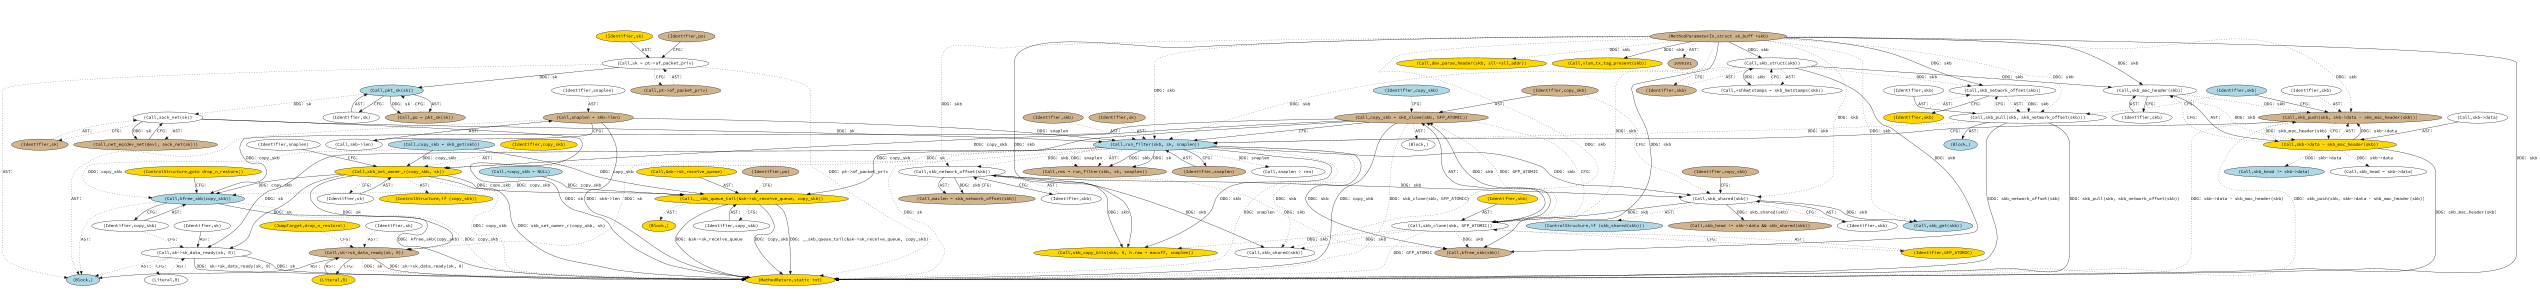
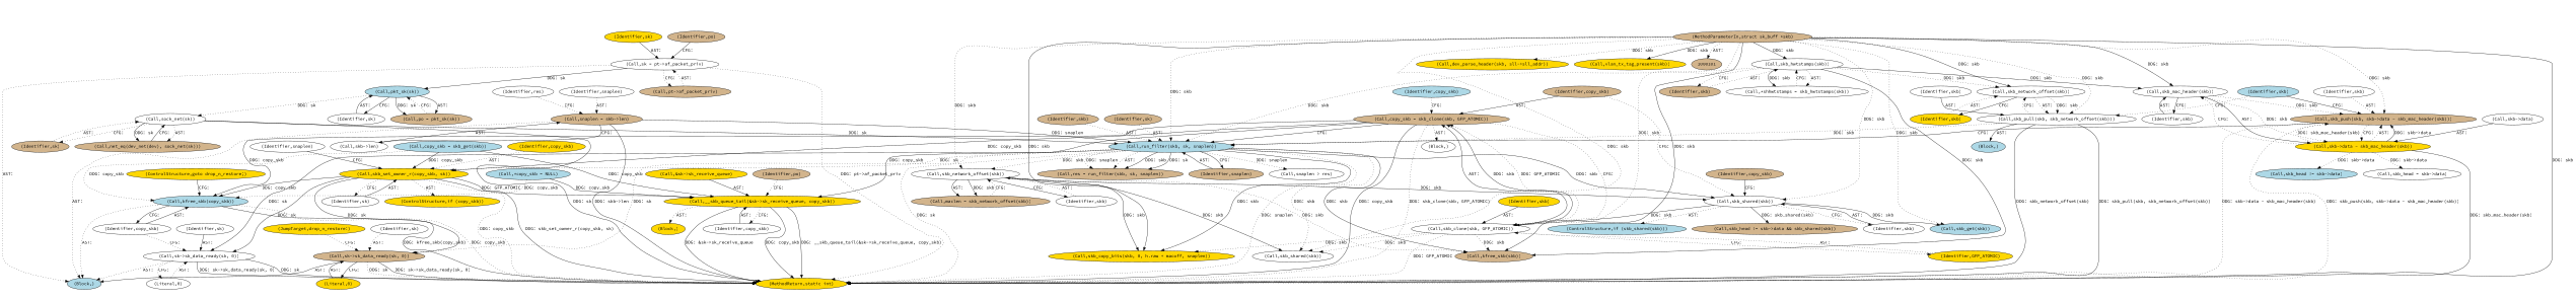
  digraph {
    fontname="Source Code Pro"
    node [fillcolor=white fontname="Source Code Pro" style=filled]
    edge [fontname="Source Code Pro" style=solid]
    n1 [fillcolor=tan label="(Call,copy_skb = skb_clone(skb, GFP_ATOMIC))"]
    n2 [label="(Call,skb_clone(skb, GFP_ATOMIC))"]
    n3 [fillcolor=gold label="(Call,skb_set_owner_r(copy_skb, sk))"]
    n4 [fillcolor=gold label="(Call,__skb_queue_tail(&sk->sk_receive_queue, copy_skb))"]
    n5 [fillcolor=lightblue label="(Call,kfree_skb(copy_skb))"]
    n6 [fillcolor=gold label="(MethodReturn,static int)"]
    n7 [label="(Block,)"]
    n8 [fillcolor=lightblue label="(Call,run_filter(skb, sk, snaplen))"]
    n9 [fillcolor=tan label="(Call,kfree_skb(skb))"]
    n10 [fillcolor=gold label="(Call,skb_copy_bits(skb, 0, h.raw + macoff, snaplen))"]
    n11 [label="(Call,skb_shared(skb))"]
    n12 [fillcolor=gold label="(Identifier,GFP_ATOMIC)"]
    n13 [fillcolor=tan label="(Call,sk->sk_data_ready(sk, 0))"]
    n14 [label="(Call,sk->sk_data_ready(sk, 0))"]
    n15 [fillcolor=gold label="(ControlStructure,if (copy_skb))"]
    n16 [label="(Identifier,sk)"]
    n17 [label="(Identifier,copy_skb)"]
    n18 [fillcolor=gold label="(Block,)"]
    n19 [fillcolor=lightblue label="(Block,)"]
    n20 [label="(Identifier,copy_skb)"]
    n21 [label="(Call,skb_shared(skb))"]
    n22 [fillcolor=lightblue label="(Call,skb_get(skb))"]
    n23 [fillcolor=lightblue label="(ControlStructure,if (skb_shared(skb)))"]
    n24 [label="(Identifier,skb)"]
    n25 [fillcolor=tan label="(Call,skb_head != skb->data && skb_shared(skb))"]
    n26 [label="(Call,skb_network_offset(skb))"]
    n27 [fillcolor=tan label="(Call,res = run_filter(skb, sk, snaplen))"]
    n28 [fillcolor=tan label="(Identifier,snaplen)"]
    n29 [label="(Call,snaplen > res)"]
    n30 [fillcolor=tan label="(Call,maclen = skb_network_offset(skb))"]
    n31 [label="(Identifier,skb)"]
    n32 [fillcolor=gold label="(Literal,0)"]
    n33 [label="(Literal,0)"]
-   n34 [label="(Call,skb_struct(skb))"]
+   n34 [label="(Call,skb_hwtstamps(skb))"]
    n35 [label="(Call,skb_mac_header(skb))"]
    n36 [label="(Call,skb_network_offset(skb))"]
    n37 [fillcolor=tan label="(Identifier,skb)"]
    n38 [label="(Call,*shhwtstamps = skb_hwtstamps(skb))"]
    n39 [fillcolor=tan label="(Call,skb_push(skb, skb->data - skb_mac_header(skb)))"]
    n40 [fillcolor=gold label="(Call,skb->data - skb_mac_header(skb))"]
    n41 [label="(Identifier,skb)"]
    n42 [label="(Call,skb_pull(skb, skb_network_offset(skb)))"]
    n43 [fillcolor=gold label="(Identifier,skb)"]
    n44 [fillcolor=tan label="(MethodParameterIn,struct sk_buff *skb)"]
    n45 [fillcolor=gold label="(Call,dev_parse_header(skb, sll->sll_addr))"]
    n46 [fillcolor=gold label="(Call,vlan_tx_tag_present(skb))"]
    1000101 [fillcolor=tan]
    n48 [fillcolor=lightblue label="(Block,)"]
    n49 [fillcolor=lightblue label="(Call,skb_head != skb->data)"]
    n50 [label="(Call,skb_head = skb->data)"]
    n51 [label="(Call,sock_net(sk))"]
    n52 [fillcolor=tan label="(Call,net_eq(dev_net(dev), sock_net(sk)))"]
    n53 [fillcolor=tan label="(Identifier,sk)"]
    n54 [fillcolor=lightblue label="(Call,pkt_sk(sk))"]
    n55 [label="(Identifier,sk)"]
    n56 [fillcolor=tan label="(Call,po = pkt_sk(sk))"]
    n57 [label="(Call,sk = pt->af_packet_priv)"]
    n58 [fillcolor=tan label="(Call,pt->af_packet_priv)"]
    n59 [fillcolor=tan label="(Call,snaplen = skb->len)"]
    n60 [label="(Call,skb->len)"]
    n61 [fillcolor=gold label="(JumpTarget,drop_n_restore:)"]
    n62 [label="(Identifier,skb)"]
    n63 [fillcolor=gold label="(ControlStructure,goto drop_n_restore;)"]
    n64 [fillcolor=tan label="(Identifier,po)"]
    n65 [label="(Identifier,sk)"]
    n66 [fillcolor=gold label="(Identifier,copy_skb)"]
    n67 [fillcolor=tan label="(Identifier,sk)"]
    n68 [fillcolor=gold label="(Identifier,sk)"]
    n69 [fillcolor=tan label="(Identifier,skb)"]
    n70 [fillcolor=lightblue label="(Call,copy_skb = skb_get(skb))"]
    n71 [label="(Identifier,sk)"]
    n72 [fillcolor=tan label="(Identifier,copy_skb)"]
    n73 [fillcolor=tan label="(Identifier,po)"]
    n74 [fillcolor=gold label="(Identifier,skb)"]
    n75 [label="(Call,skb->data)"]
    n76 [label="(Identifier,snaplen)"]
    n77 [fillcolor=lightblue label="(Identifier,copy_skb)"]
    n78 [fillcolor=lightblue label="(Identifier,skb)"]
    n79 [fillcolor=lightblue label="(Call,*copy_skb = NULL)"]
    n80 [fillcolor=gold label="(Call,&sk->sk_receive_queue)"]
    n81 [fillcolor=tan label="(Identifier,copy_skb)"]
    n82 [label="(Identifier,snaplen)"]
    n83 [label="(Identifier,skb)"]
+   n84 [label="(Identifier,res)"]
    n1 -> n2 [label="CFG: " style=dotted]
    n1 -> n3 [label="DDG: copy_skb"]
    n1 -> n4 [label="DDG: copy_skb"]
    n1 -> n5 [label="DDG: copy_skb"]
    n1 -> n6 [label="DDG: copy_skb"]
    n1 -> n6 [label="DDG: skb_clone(skb, GFP_ATOMIC)" style=dotted]
    n1 -> n7 [label="AST: " style=dotted]
    n1 -> n8 [label="CFG: "]
    n2 -> n1 [label="AST: "]
    n2 -> n1 [label="DDG: skb"]
    n2 -> n1 [label="DDG: GFP_ATOMIC" style=dotted]
    n2 -> n6 [label="DDG: GFP_ATOMIC" style=dotted]
    n2 -> n9 [label="DDG: skb" style=dotted]
    n2 -> n10 [label="DDG: skb" style=dotted]
    n2 -> n11 [label="DDG: skb" style=dotted]
    n2 -> n12 [label="CFG: " style=dotted]
-   n3 -> n4 [label="DDG: copy_skb"]
+   n3 -> n4 [label="DDG: GFP_ATOMIC"]
    n3 -> n5 [label="DDG: copy_skb"]
    n3 -> n6 [label="DDG: copy_skb" style=dotted]
    n3 -> n6 [label="DDG: skb_set_owner_r(copy_skb, sk)"]
    n3 -> n13 [label="DDG: sk"]
    n3 -> n14 [label="DDG: sk"]
    n3 -> n15 [label="AST: " style=dotted]
    n3 -> n16 [label="CFG: " style=dotted]
    n4 -> n6 [label="DDG: __skb_queue_tail(&sk->sk_receive_queue, copy_skb)"]
    n4 -> n6 [label="DDG: &sk->sk_receive_queue"]
    n4 -> n6 [label="DDG: copy_skb"]
    n4 -> n17 [label="CFG: " style=dotted]
    n4 -> n18 [label="AST: " style=dotted]
    n5 -> n6 [label="DDG: copy_skb" style=dotted]
    n5 -> n6 [label="DDG: kfree_skb(copy_skb)"]
    n5 -> n19 [label="AST: " style=dotted]
    n5 -> n20 [label="CFG: "]
    n8 -> n3 [label="DDG: sk" style=dotted]
    n8 -> n6 [label="DDG: snaplen" style=dotted]
    n8 -> n6 [label="DDG: sk" style=dotted]
    n8 -> n9 [label="DDG: skb"]
    n8 -> n10 [label="DDG: skb"]
    n8 -> n11 [label="DDG: skb" style=dotted]
    n8 -> n13 [label="DDG: sk" style=dotted]
    n8 -> n14 [label="DDG: sk"]
    n8 -> n21 [label="DDG: skb"]
    n8 -> n26 [label="DDG: skb" style=dotted]
    n8 -> n27 [label="AST: " style=dotted]
    n8 -> n27 [label="DDG: skb"]
    n8 -> n27 [label="DDG: sk"]
    n8 -> n27 [label="DDG: snaplen" style=dotted]
    n8 -> n28 [label="CFG: "]
    n8 -> n29 [label="DDG: snaplen" style=dotted]
    n12 -> n2 [label="AST: " style=dotted]
    n13 -> n6 [label="DDG: sk" style=dotted]
    n13 -> n6 [label="DDG: sk->sk_data_ready(sk, 0)"]
    n13 -> n19 [label="AST: "]
    n13 -> n32 [label="CFG: "]
    n14 -> n6 [label="DDG: sk->sk_data_ready(sk, 0)"]
    n14 -> n6 [label="DDG: sk"]
    n14 -> n19 [label="AST: " style=dotted]
    n14 -> n33 [label="CFG: " style=dotted]
    n16 -> n3 [label="AST: "]
    n17 -> n4 [label="AST: "]
    n20 -> n5 [label="AST: "]
    n20 -> n14 [label="CFG: " style=dotted]
    n21 -> n2 [label="DDG: skb"]
    n21 -> n22 [label="DDG: skb"]
    n21 -> n23 [label="AST: " style=dotted]
    n21 -> n24 [label="CFG: " style=dotted]
    n21 -> n25 [label="DDG: skb_shared(skb)"]
    n24 -> n21 [label="AST: "]
    n26 -> n9 [label="DDG: skb" style=dotted]
    n26 -> n10 [label="DDG: skb"]
    n26 -> n11 [label="DDG: skb"]
    n26 -> n21 [label="DDG: skb"]
    n26 -> n30 [label="AST: "]
    n26 -> n30 [label="DDG: skb"]
    n26 -> n31 [label="CFG: "]
    n28 -> n8 [label="AST: "]
    n30 -> n26 [label="CFG: " style=dotted]
    n31 -> n26 [label="AST: " style=dotted]
    n32 -> n13 [label="AST: "]
    n33 -> n14 [label="AST: " style=dotted]
    n34 -> n8 [label="DDG: skb" style=dotted]
    n34 -> n9 [label="DDG: skb"]
    n34 -> n35 [label="DDG: skb"]
    n34 -> n36 [label="DDG: skb" style=dotted]
    n34 -> n37 [label="CFG: " style=dotted]
    n34 -> n38 [label="AST: " style=dotted]
    n34 -> n38 [label="DDG: skb"]
    n35 -> n39 [label="DDG: skb" style=dotted]
    n35 -> n40 [label="AST: "]
    n35 -> n40 [label="DDG: skb" style=dotted]
    n35 -> n41 [label="CFG: "]
    n36 -> n42 [label="AST: " style=dotted]
    n36 -> n42 [label="DDG: skb" style=dotted]
    n36 -> n43 [label="CFG: "]
    n37 -> n34 [label="AST: " style=dotted]
    n38 -> n34 [label="CFG: " style=dotted]
    n39 -> n6 [label="DDG: skb->data - skb_mac_header(skb)" style=dotted]
    n39 -> n6 [label="DDG: skb_push(skb, skb->data - skb_mac_header(skb))" style=dotted]
    n39 -> n8 [label="CFG: "]
    n39 -> n40 [label="CFG: " style=dotted]
    n40 -> n6 [label="DDG: skb_mac_header(skb)"]
    n40 -> n35 [label="CFG: " style=dotted]
    n40 -> n39 [label="AST: " style=dotted]
    n40 -> n39 [label="DDG: skb->data"]
    n40 -> n39 [label="DDG: skb_mac_header(skb)" style=dotted]
    n40 -> n49 [label="DDG: skb->data" style=dotted]
    n40 -> n50 [label="DDG: skb->data" style=dotted]
    n41 -> n35 [label="AST: "]
    n42 -> n6 [label="DDG: skb_pull(skb, skb_network_offset(skb))"]
    n42 -> n6 [label="DDG: skb_network_offset(skb)"]
    n42 -> n8 [label="DDG: skb" style=dotted]
    n42 -> n36 [label="CFG: " style=dotted]
    n42 -> n48 [label="AST: "]
    n43 -> n36 [label="AST: " style=dotted]
    n44 -> n2 [label="DDG: skb" style=dotted]
    n44 -> n6 [label="DDG: skb"]
    n44 -> n8 [label="DDG: skb" style=dotted]
    n44 -> n9 [label="DDG: skb"]
    n44 -> n10 [label="DDG: skb"]
    n44 -> n11 [label="DDG: skb" style=dotted]
    n44 -> n21 [label="DDG: skb" style=dotted]
    n44 -> n22 [label="DDG: skb" style=dotted]
    n44 -> n26 [label="DDG: skb" style=dotted]
    n44 -> n34 [label="DDG: skb"]
    n44 -> n35 [label="DDG: skb"]
    n44 -> n36 [label="DDG: skb"]
    n44 -> n39 [label="DDG: skb" style=dotted]
    n44 -> n42 [label="DDG: skb" style=dotted]
    n44 -> n45 [label="DDG: skb" style=dotted]
    n44 -> n46 [label="DDG: skb"]
    n44 -> 1000101 [label="AST: " style=dotted]
    n51 -> n6 [label="DDG: sk"]
    n51 -> n8 [label="DDG: sk"]
    n51 -> n52 [label="AST: " style=dotted]
    n51 -> n52 [label="DDG: sk"]
    n51 -> n53 [label="CFG: " style=dotted]
    n52 -> n51 [label="CFG: "]
    n53 -> n51 [label="AST: " style=dotted]
    n54 -> n51 [label="DDG: sk" style=dotted]
    n54 -> n55 [label="CFG: "]
    n54 -> n56 [label="AST: "]
    n54 -> n56 [label="DDG: sk"]
    n55 -> n54 [label="AST: "]
    n56 -> n54 [label="CFG: " style=dotted]
    n57 -> n6 [label="DDG: pt->af_packet_priv" style=dotted]
    n57 -> n19 [label="AST: " style=dotted]
    n57 -> n54 [label="DDG: sk"]
    n57 -> n58 [label="CFG: " style=dotted]
    n58 -> n57 [label="AST: " style=dotted]
    n59 -> n6 [label="DDG: skb->len"]
    n59 -> n8 [label="DDG: snaplen"]
    n59 -> n19 [label="AST: " style=dotted]
    n59 -> n60 [label="CFG: "]
    n60 -> n59 [label="AST: "]
    n61 -> n13 [label="CFG: " style=dotted]
    n62 -> n42 [label="AST: "]
    n63 -> n5 [label="CFG: "]
    n64 -> n57 [label="CFG: "]
    n65 -> n13 [label="AST: " style=dotted]
    n66 -> n3 [label="AST: " style=dotted]
    n67 -> n8 [label="AST: " style=dotted]
    n68 -> n57 [label="AST: "]
    n69 -> n8 [label="AST: " style=dotted]
    n70 -> n3 [label="DDG: copy_skb"]
    n70 -> n4 [label="DDG: copy_skb"]
    n70 -> n5 [label="DDG: copy_skb" style=dotted]
    n71 -> n14 [label="AST: "]
    n72 -> n21 [label="CFG: "]
    n73 -> n4 [label="CFG: " style=dotted]
    n74 -> n2 [label="AST: "]
    n75 -> n40 [label="AST: "]
    n76 -> n59 [label="AST: " style=dotted]
    n77 -> n1 [label="CFG: " style=dotted]
    n78 -> n39 [label="CFG: "]
    n78 -> n42 [label="CFG: " style=dotted]
    n79 -> n4 [label="DDG: copy_skb"]
    n79 -> n5 [label="DDG: copy_skb" style=dotted]
    n80 -> n4 [label="AST: "]
    n81 -> n1 [label="AST: "]
    n81 -> n21 [label="CFG: " style=dotted]
    n82 -> n3 [label="CFG: "]
    n83 -> n39 [label="AST: " style=dotted]
+   n84 -> n59 [label="CFG: " style=dotted]
  }
